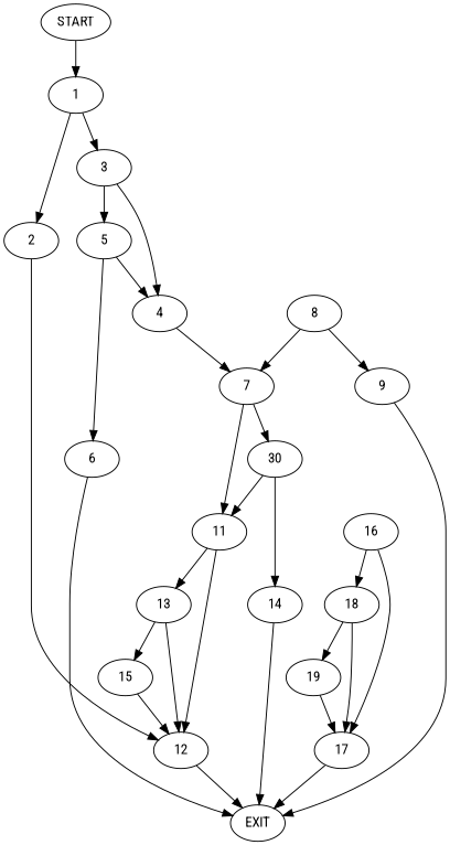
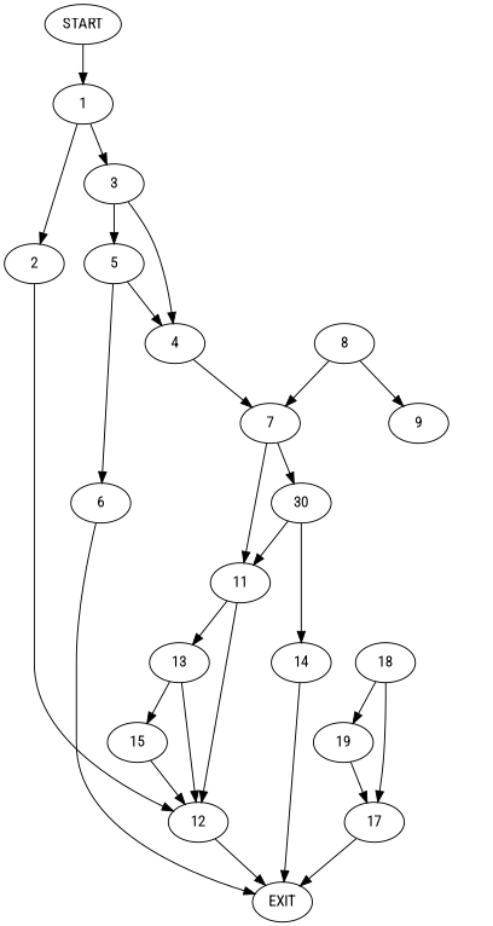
  digraph {
    fontname="Roboto Condensed"
    node [fontname="Roboto Condensed"]
    edge [fontname="Roboto Condensed"]
    n1 [label=START]
    1
    2
    3
-   16
    17
    18
    n8 [label=EXIT]
    12
    4
    5
    7
    6
    n14 [label=30]
    11
    8
    9
    14
    13
    15
    19
    n1 -> 1
    1 -> 2
    1 -> 3
    2 -> 12
    3 -> 4
    3 -> 5
-   16 -> 17
-   16 -> 18
    17 -> n8
    18 -> 17
    18 -> 19
    12 -> n8
    4 -> 7
    5 -> 4
    5 -> 6
    7 -> n14
    7 -> 11
    6 -> n8
    n14 -> 11
    n14 -> 14
    11 -> 12
    11 -> 13
    8 -> 7
    8 -> 9
-   9 -> n8
    14 -> n8
    13 -> 12
    13 -> 15
    15 -> 12
    19 -> 17
  }
